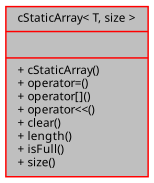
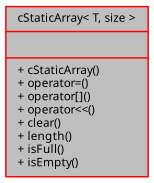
  digraph {
-   n1 [color=red fillcolor=grey75 fontcolor=black fontname=Sans fontsize=8 height=0.2 label="{cStaticArray\< T, size \>\n||+ cStaticArray()\l+ operator=()\l+ operator[]()\l+ operator\<\<()\l+ clear()\l+ length()\l+ isFull()\l+ size()\l}" shape=record style=filled width=0.4]
+   n1 [color=red fillcolor=grey75 fontcolor=black fontname=Sans fontsize=8 height=0.2 label="{cStaticArray\< T, size \>\n||+ cStaticArray()\l+ operator=()\l+ operator[]()\l+ operator\<\<()\l+ clear()\l+ length()\l+ isFull()\l+ isEmpty()\l}" shape=record style=filled width=0.4]
  }
